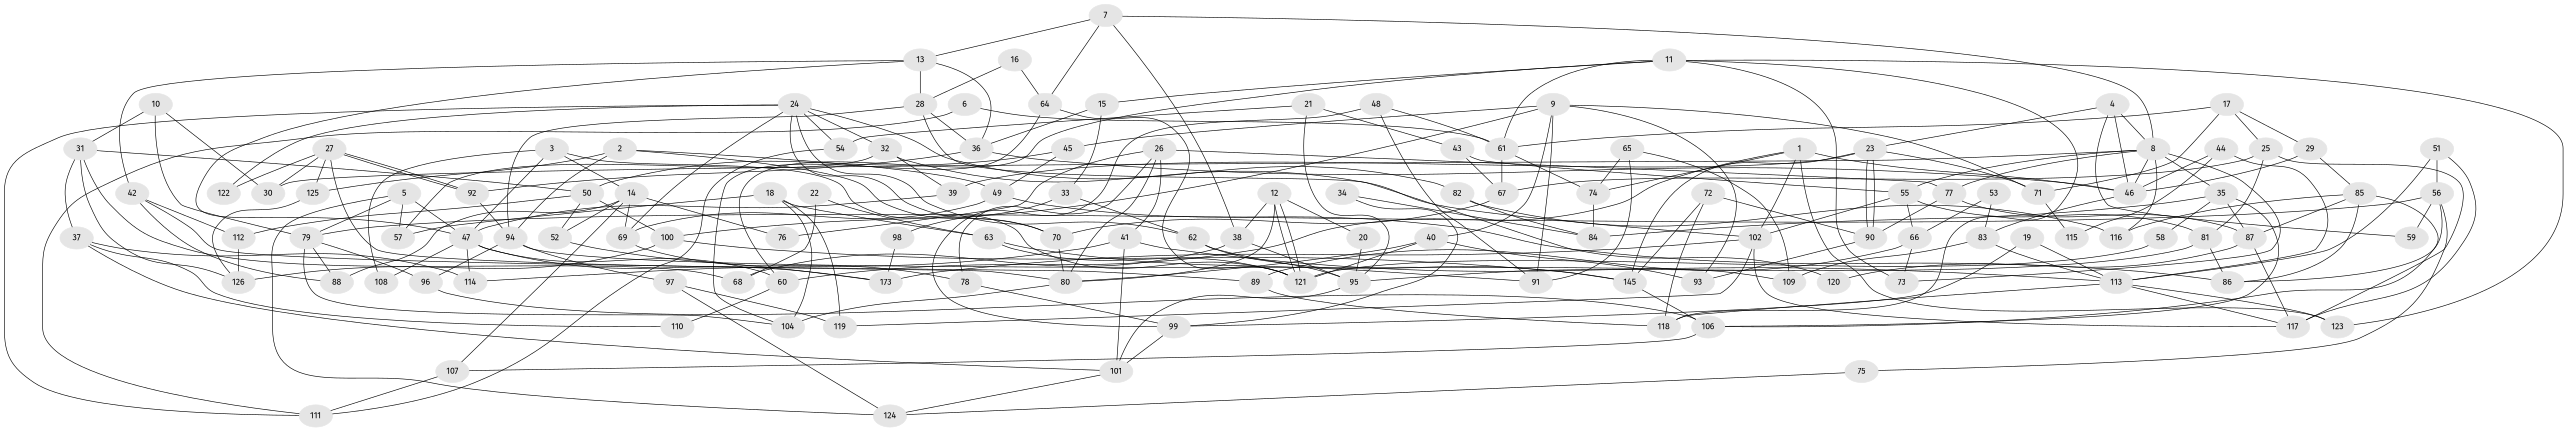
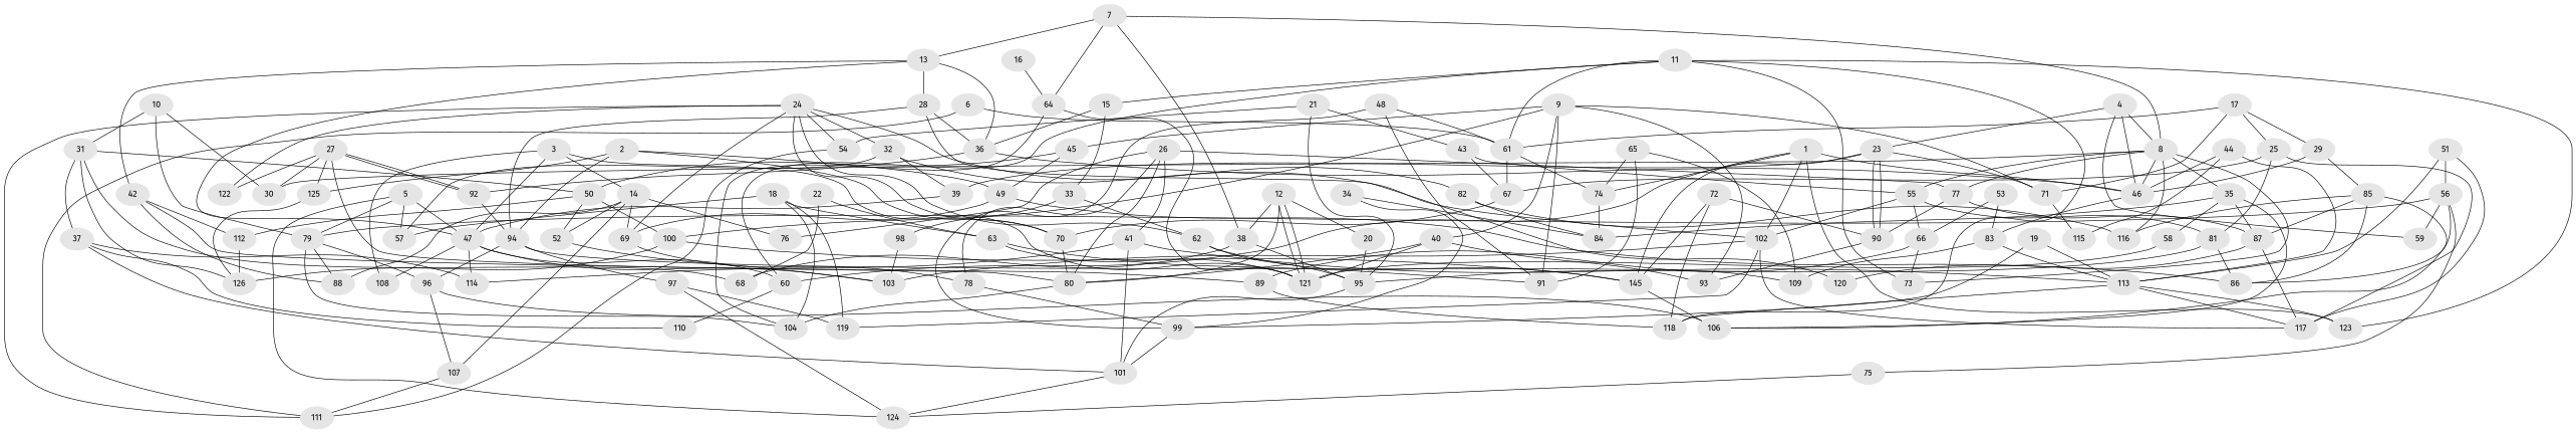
  graph {
    fontname="Fira Sans"
    node [color=gray90 fontname="Fira Sans" style=filled]
    edge [fontname="Fira Sans"]
    1
    46
    60
    74
    102
    123
    83
    110
    84
    119
    117
-   103 [label=173]
+   103
    2
    49
    70
    94
    125
    69
    86
    80
    109
    97
    96
    126
    3
    14
    47
    108
    121
    52
    76
    88
    107
    114
    4
    8
    23
    59
    30
    35
    55
    73
    77
    116
    39
    71
    90
    n48 [label=145]
    5
    57
    79
    124
    104
    6
    61
    111
    32
    67
    7
    13
    64
    38
    28
    36
    42
    58
    87
    106
    81
    66
    9
    40
    45
    91
    93
    100
    50
    115
    10
    31
    68
    37
    11
    15
    118
    33
    12
    20
    95
    120
    92
    89
    112
    78
    62
    98
    16
    17
    25
    29
    85
    18
    63
    19
    99
    113
    101
    21
    43
    54
    22
    24
    82
    122
    26
    41
    27
    34
    44
    48
    51
    56
    75
    53
    65
    72
    1 -- 46
    1 -- 60
    1 -- 74
    1 -- 102
    1 -- 123
    46 -- 83
    60 -- 110
    74 -- 84
    102 -- 119
    102 -- 117
    102 -- 103
    83 -- 109
    83 -- 113
    2 -- 49
    2 -- 70
    2 -- 94
    2 -- 125
    49 -- 69
    49 -- 86
    70 -- 80
    94 -- 109
    94 -- 97
    94 -- 96
    125 -- 126
    69 -- 78
    80 -- 104
    97 -- 119
    97 -- 124
    96 -- 106
    3 -- 14
    3 -- 47
    3 -- 108
    3 -- 121
    14 -- 69
    14 -- 52
    14 -- 76
    14 -- 88
    14 -- 107
    47 -- 60
    47 -- 103
    47 -- 108
    47 -- 114
    52 -- 103
    107 -- 111
    4 -- 46
    4 -- 8
    4 -- 23
    4 -- 59
    8 -- 46
    8 -- 30
    8 -- 35
    8 -- 55
    8 -- 73
    8 -- 77
    8 -- 116
    23 -- 39
    23 -- 71
    23 -- 90
    23 -- 90
    23 -- n48
    35 -- 84
    35 -- 58
    35 -- 87
    35 -- 106
    55 -- 102
    55 -- 81
    55 -- 66
    77 -- 90
    77 -- 87
    39 -- 47
    71 -- 115
    90 -- 93
    n48 -- 106
    5 -- 47
    5 -- 57
    5 -- 79
    5 -- 124
    79 -- 96
    79 -- 88
    79 -- 104
    6 -- 61
    6 -- 111
    61 -- 74
    61 -- 67
    32 -- 102
    32 -- 39
    32 -- 57
    67 -- 70
    7 -- 8
    7 -- 13
    7 -- 64
    7 -- 38
    13 -- 47
    13 -- 28
    13 -- 36
    13 -- 42
    64 -- 121
    64 -- 104
    38 -- 68
    38 -- 95
    28 -- 94
    28 -- 36
    28 -- 120
    36 -- 46
    36 -- 92
    42 -- 88
    42 -- 89
    42 -- 112
    58 -- 121
    87 -- 117
    87 -- 120
-   106 -- 107
+   96 -- 107
    81 -- 86
    81 -- 95
    66 -- 73
    66 -- 89
    9 -- 71
    9 -- 40
    9 -- 45
    9 -- 91
    9 -- 93
    9 -- 100
    40 -- 80
    40 -- 121
    40 -- 93
    45 -- 49
    45 -- 50
    100 -- 126
    100 -- n48
    50 -- 52
    50 -- 100
    50 -- 112
    10 -- 30
    10 -- 79
    10 -- 31
    31 -- 126
    31 -- 50
    31 -- 68
    31 -- 37
    37 -- 110
    37 -- 114
    37 -- 101
    11 -- 60
    11 -- 123
    11 -- 73
    11 -- 61
    11 -- 15
    11 -- 118
    15 -- 36
    15 -- 33
    33 -- 62
    33 -- 98
    12 -- 80
    12 -- 121
    12 -- 121
    12 -- 38
    12 -- 20
    20 -- 95
    95 -- 101
    92 -- 94
    89 -- 118
    112 -- 126
    78 -- 99
    62 -- n48
    62 -- 95
    98 -- 103
    16 -- 64
-   16 -- 28
    17 -- 71
    17 -- 61
    17 -- 25
    17 -- 29
    25 -- 117
    25 -- 67
    25 -- 81
    29 -- 46
    29 -- 85
    85 -- 86
    85 -- 116
    85 -- 87
    85 -- 106
    18 -- 119
    18 -- 57
    18 -- 104
    18 -- 63
    63 -- 121
    63 -- 91
    19 -- 99
    19 -- 113
    99 -- 101
    113 -- 123
    113 -- 117
    113 -- 118
    101 -- 124
    21 -- 95
    21 -- 43
    21 -- 54
    43 -- 55
    43 -- 67
    54 -- 111
    22 -- 68
    22 -- 63
    24 -- 70
    24 -- 69
    24 -- 111
    24 -- 32
    24 -- 62
    24 -- 54
    24 -- 82
    24 -- 122
    82 -- 84
    82 -- 116
    26 -- 80
    26 -- 76
    26 -- 77
    26 -- 78
    26 -- 41
    41 -- 114
    41 -- 113
    41 -- 101
    27 -- 125
    27 -- 80
    27 -- 30
    27 -- 92
    27 -- 92
    27 -- 122
    34 -- 84
    34 -- 99
    44 -- 46
    44 -- 115
    44 -- 113
    48 -- 61
    48 -- 91
    48 -- 99
    51 -- 117
    51 -- 113
    51 -- 56
    56 -- 86
    56 -- 59
    56 -- 79
    56 -- 75
    75 -- 124
    53 -- 83
    53 -- 66
    65 -- 74
    65 -- 109
    65 -- 91
    72 -- 90
    72 -- n48
    72 -- 118
  }
